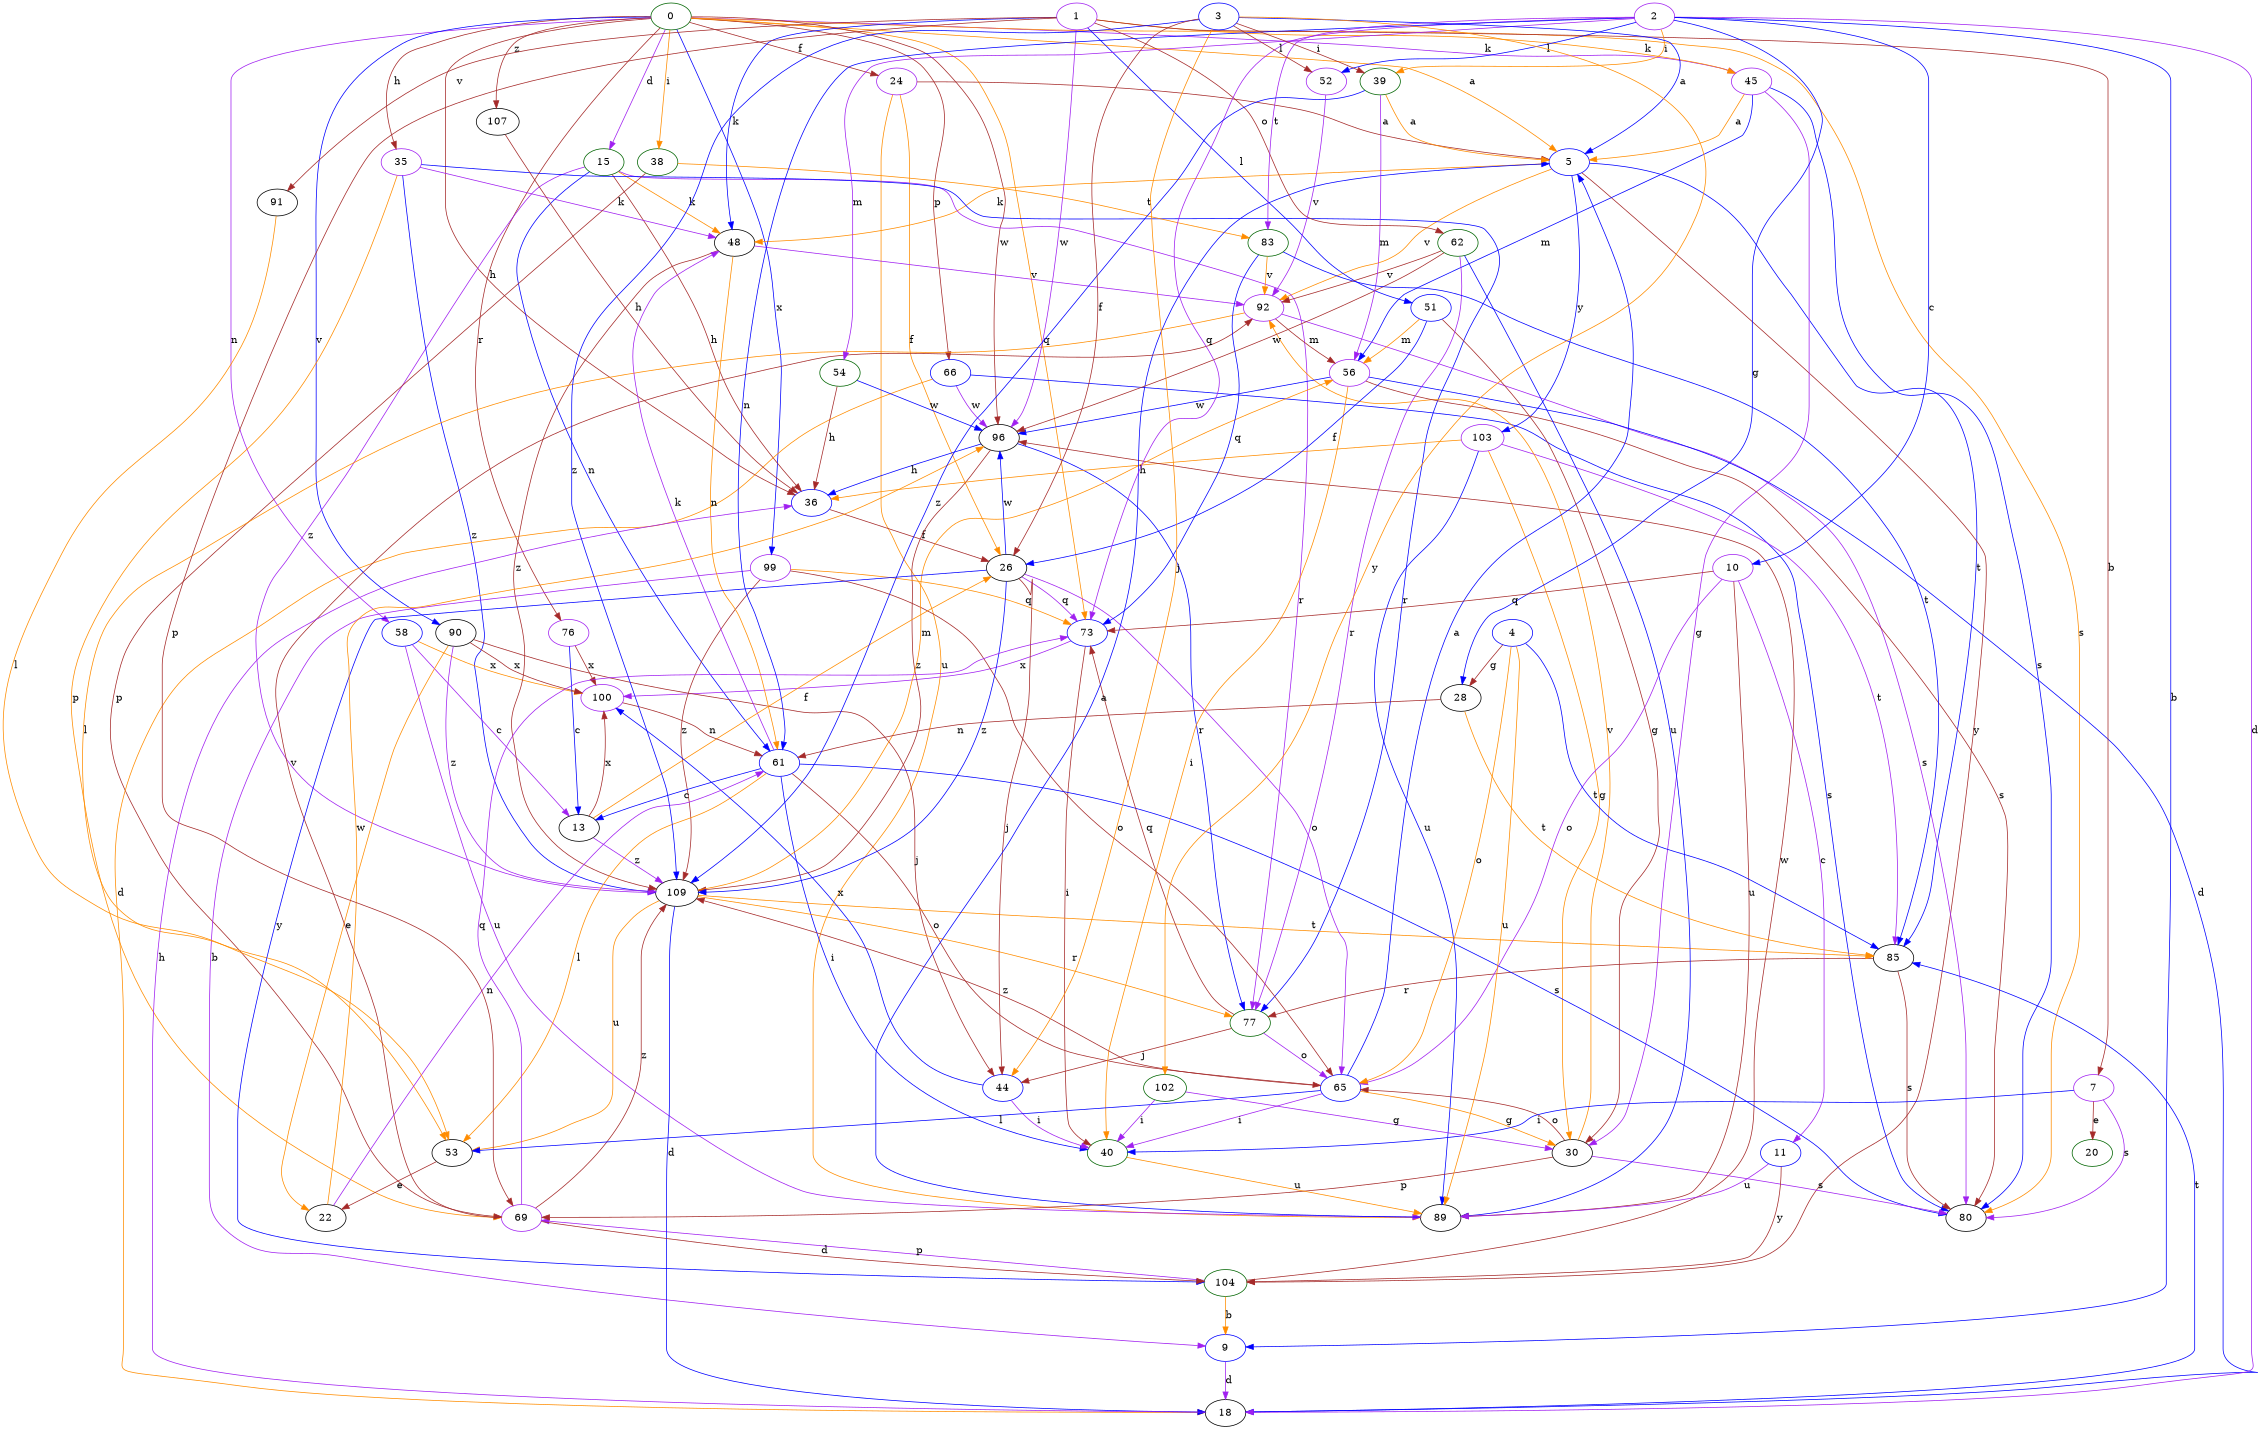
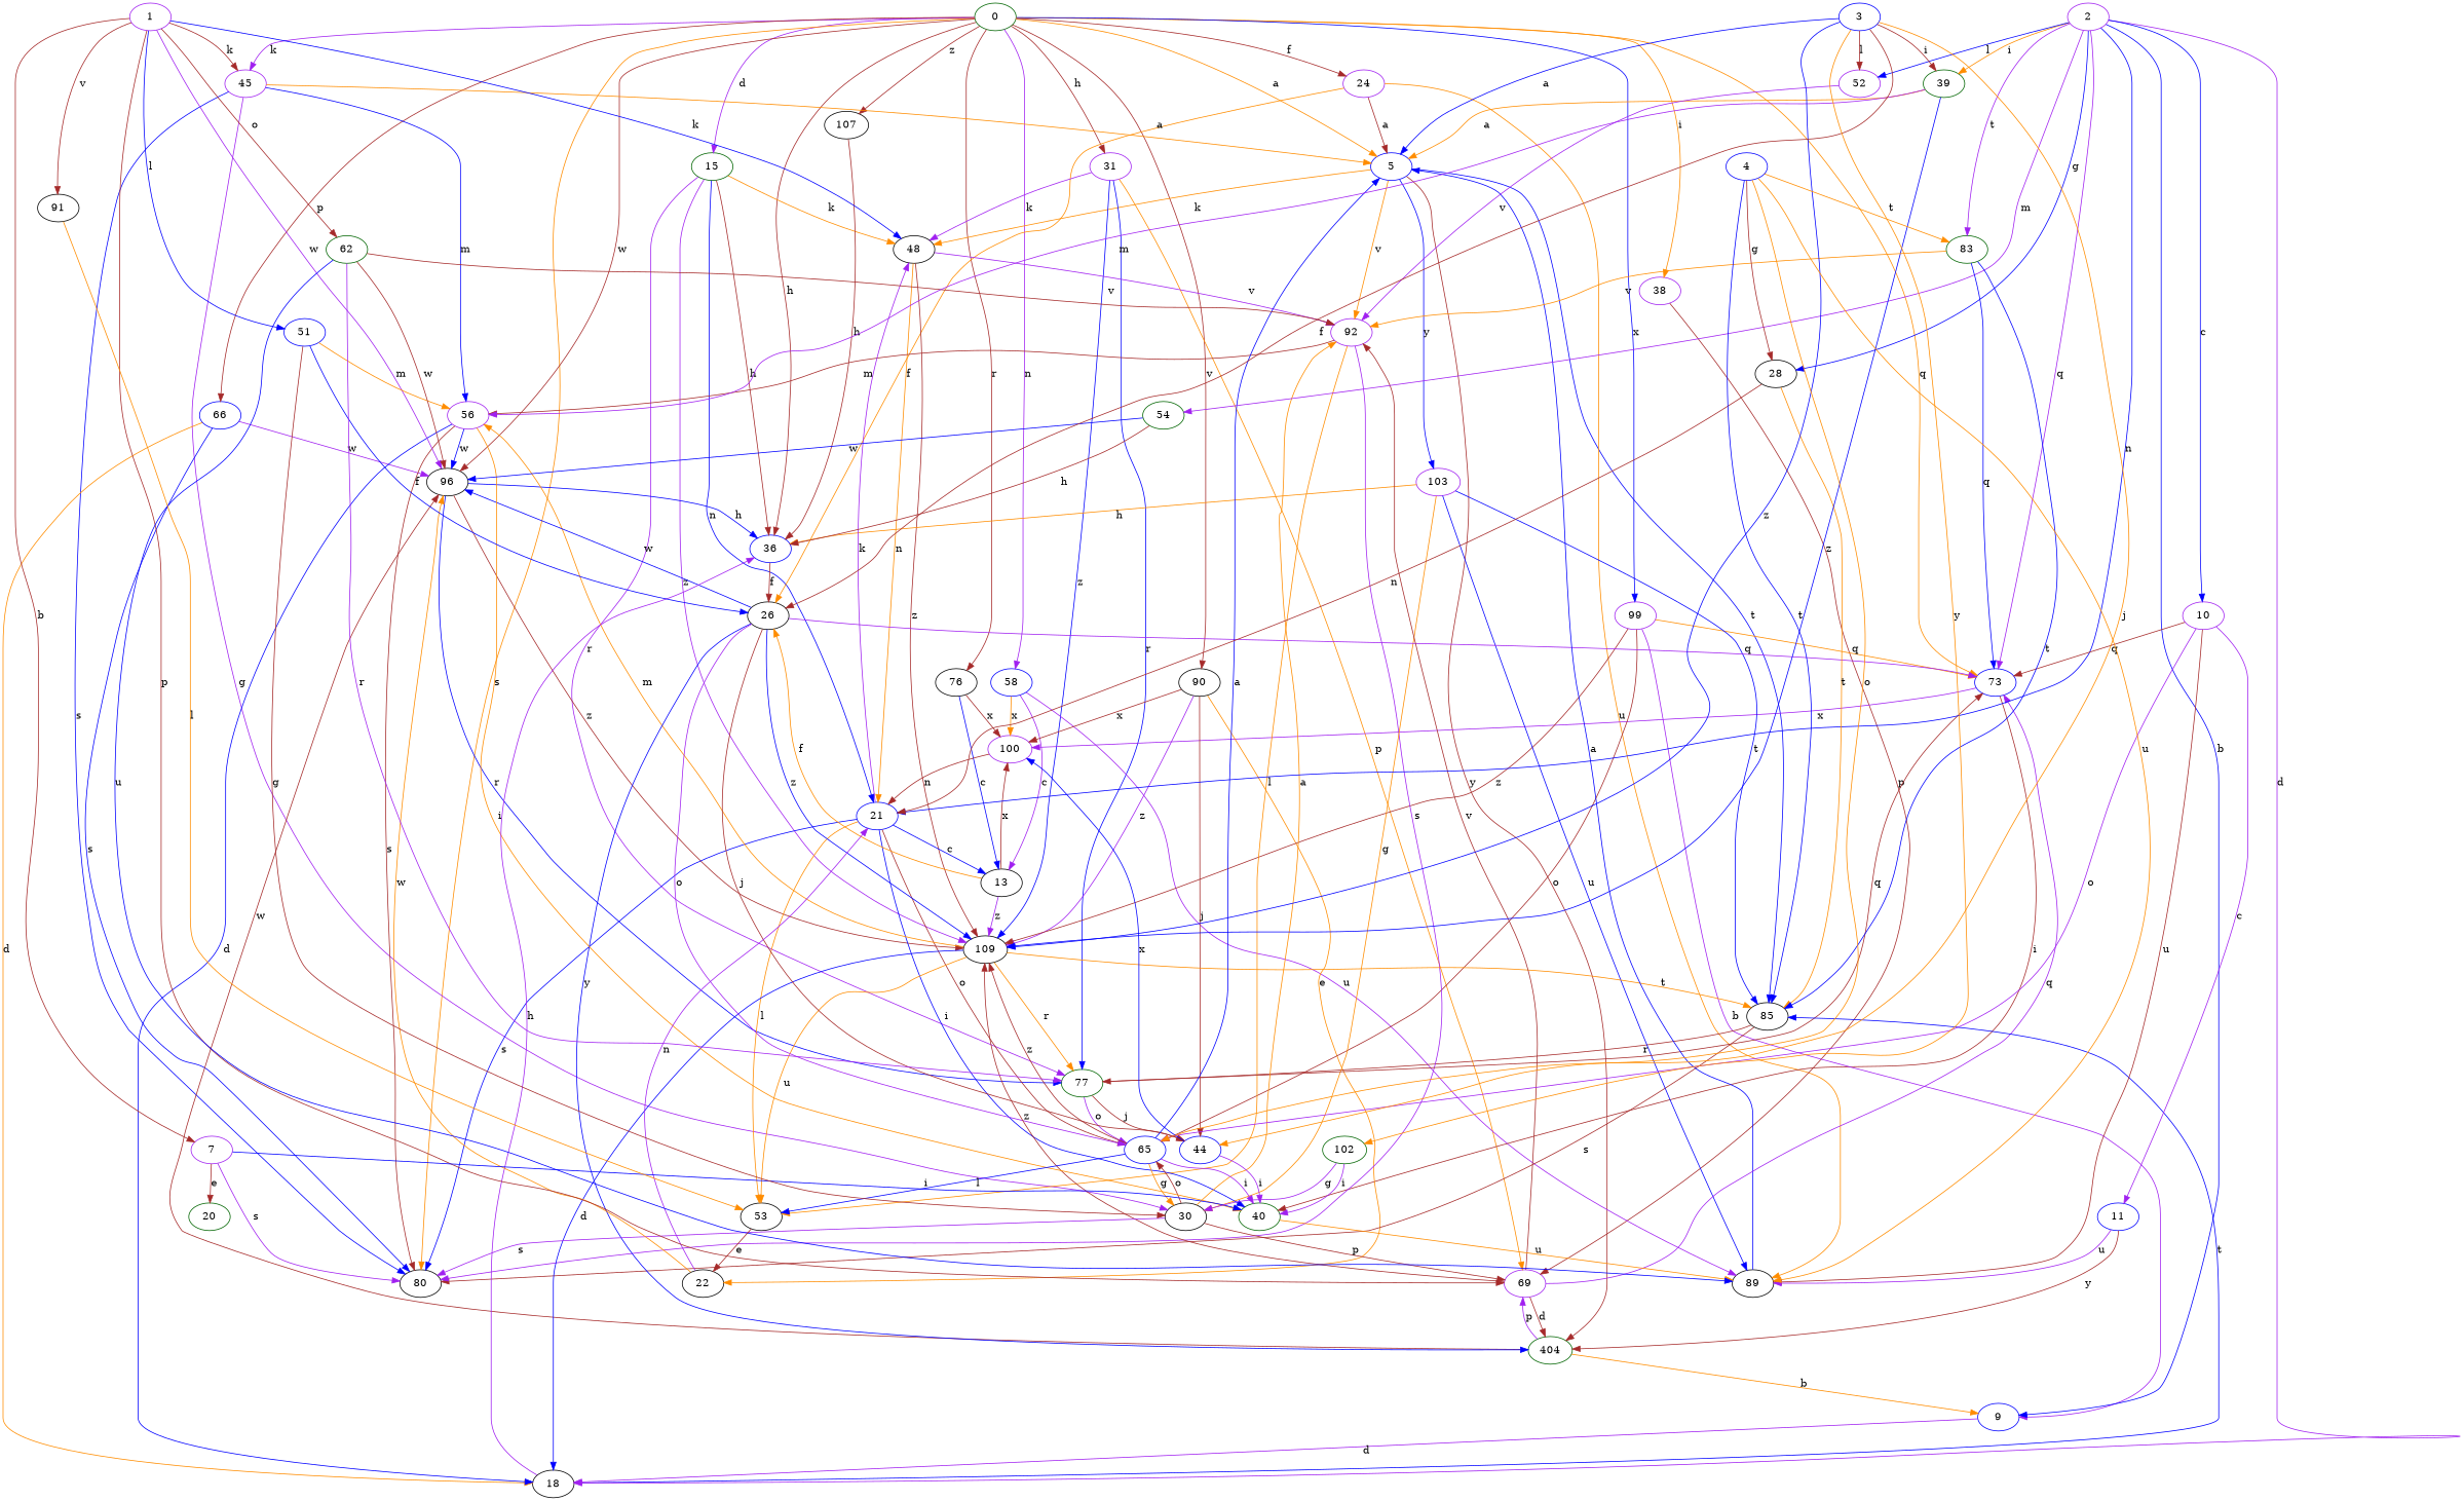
  strict digraph {
    node [color=purple]
    edge [color=brown]
    0 [color=darkgreen]
    5 [color=blue]
    15 [color=darkgreen]
    24
-   35
+   35 [label=31]
    36 [color=blue]
-   38 [color=darkgreen]
+   38
    45
    58 [color=blue]
    66 [color=blue]
    73 [color=blue]
-   76
+   76 [color=black]
    80 [color=black]
    90 [color=black]
    96 [color=black]
    99
    107 [color=black]
    48 [color=black]
    85 [color=black]
    92
    103
-   104 [color=darkgreen]
-   61 [color=blue]
+   104 [color=darkgreen label=404]
+   61 [color=blue label=21]
    109 [color=black]
    77 [color=darkgreen]
    26 [color=black]
    89 [color=black]
    69
    30 [color=black]
    56
    13 [color=black]
    100
    18 [color=black]
    40 [color=darkgreen]
    44 [color=blue]
    22 [color=black]
    9 [color=blue]
    65 [color=blue]
    1
    7
    51 [color=blue]
    62 [color=darkgreen]
    91 [color=black]
    20 [color=darkgreen]
    53 [color=black]
    2
    10
    28 [color=black]
    39 [color=darkgreen]
    52
    54 [color=darkgreen]
    83 [color=darkgreen]
    11 [color=blue]
    3 [color=blue]
    102 [color=darkgreen]
    4 [color=blue]
    0 -> 5 [color=darkorange label=a]
    0 -> 15 [color=purple label=d]
    0 -> 24 [label=f]
    0 -> 35 [label=h]
    0 -> 36 [label=h]
    0 -> 38 [color=darkorange label=i]
    0 -> 45 [color=purple label=k]
    0 -> 58 [color=purple label=n]
    0 -> 66 [label=p]
    0 -> 73 [color=darkorange label=q]
    0 -> 76 [label=r]
    0 -> 80 [color=darkorange label=s]
-   0 -> 90 [color=blue label=v]
+   0 -> 90 [label=v]
    0 -> 96 [label=w]
    0 -> 99 [color=blue label=x]
    0 -> 107 [label=z]
    5 -> 48 [color=darkorange label=k]
    5 -> 85 [color=blue label=t]
    5 -> 92 [color=darkorange label=v]
    5 -> 103 [color=blue label=y]
    5 -> 104 [label=y]
    15 -> 36 [label=h]
    15 -> 48 [color=darkorange label=k]
    15 -> 61 [color=blue label=n]
    15 -> 109 [color=purple label=z]
    15 -> 77 [color=purple label=r]
    24 -> 5 [label=a]
    24 -> 26 [color=darkorange label=f]
    24 -> 89 [color=darkorange label=u]
    35 -> 48 [color=purple label=k]
    35 -> 109 [color=blue label=z]
    35 -> 77 [color=blue label=r]
    35 -> 69 [color=darkorange label=p]
    36 -> 26 [label=f]
    38 -> 69 [label=p]
    45 -> 5 [color=darkorange label=a]
    45 -> 80 [color=blue label=s]
    45 -> 30 [color=purple label=g]
    45 -> 56 [color=blue label=m]
    58 -> 89 [color=purple label=u]
    58 -> 13 [color=purple label=c]
    58 -> 100 [color=darkorange label=x]
    66 -> 80 [color=blue label=s]
    66 -> 96 [color=purple label=w]
    66 -> 18 [color=darkorange label=d]
    73 -> 100 [color=purple label=x]
    73 -> 40 [label=i]
    76 -> 13 [color=blue label=c]
    76 -> 100 [label=x]
    90 -> 109 [color=purple label=z]
    90 -> 100 [label=x]
    90 -> 44 [label=j]
    90 -> 22 [color=darkorange label=e]
    96 -> 36 [color=blue label=h]
    96 -> 109 [label=z]
    96 -> 77 [color=blue label=r]
    99 -> 73 [color=darkorange label=q]
    99 -> 109 [label=z]
    99 -> 9 [color=purple label=b]
    99 -> 65 [label=o]
    107 -> 36 [label=h]
    48 -> 92 [color=purple label=v]
    48 -> 61 [color=darkorange label=n]
    48 -> 109 [label=z]
    85 -> 80 [label=s]
    85 -> 77 [label=r]
    92 -> 80 [color=purple label=s]
    92 -> 56 [label=m]
    92 -> 53 [color=darkorange label=l]
    103 -> 36 [color=darkorange label=h]
-   103 -> 85 [color=purple label=t]
+   103 -> 85 [color=blue label=t]
    103 -> 89 [color=blue label=u]
    103 -> 30 [color=darkorange label=g]
    104 -> 96 [label=w]
    104 -> 69 [color=purple label=p]
    104 -> 9 [color=darkorange label=b]
    61 -> 80 [color=blue label=s]
    61 -> 48 [color=purple label=k]
    61 -> 13 [color=blue label=c]
    61 -> 40 [color=blue label=i]
    61 -> 65 [label=o]
    61 -> 53 [color=darkorange label=l]
    109 -> 85 [color=darkorange label=t]
    109 -> 77 [color=darkorange label=r]
    109 -> 56 [color=darkorange label=m]
    109 -> 18 [color=blue label=d]
    109 -> 53 [color=darkorange label=u]
    77 -> 73 [label=q]
    77 -> 44 [label=j]
    77 -> 65 [color=purple label=o]
    26 -> 73 [color=purple label=q]
    26 -> 96 [color=blue label=w]
    26 -> 104 [color=blue label=y]
    26 -> 109 [color=blue label=z]
    26 -> 44 [label=j]
    26 -> 65 [color=purple label=o]
    89 -> 5 [color=blue label=a]
    69 -> 73 [color=purple label=q]
    69 -> 92 [label=v]
    69 -> 104 [label=d]
    69 -> 109 [label=z]
    30 -> 80 [color=purple label=s]
-   30 -> 92 [color=darkorange label=v]
+   30 -> 92 [color=darkorange label=a]
    30 -> 69 [label=p]
    30 -> 65 [label=o]
    56 -> 80 [label=s]
    56 -> 96 [color=blue label=w]
    56 -> 18 [color=blue label=d]
    56 -> 40 [color=darkorange label=i]
    13 -> 109 [color=purple label=z]
    13 -> 26 [color=darkorange label=f]
    13 -> 100 [label=x]
    100 -> 61 [label=n]
    18 -> 36 [color=purple label=h]
    18 -> 85 [color=blue label=t]
    40 -> 89 [color=darkorange label=u]
    44 -> 100 [color=blue label=x]
    44 -> 40 [color=purple label=i]
    22 -> 96 [color=darkorange label=w]
    22 -> 61 [color=purple label=n]
    9 -> 18 [color=purple label=d]
    65 -> 5 [color=blue label=a]
    65 -> 109 [label=z]
    65 -> 30 [color=darkorange label=g]
    65 -> 40 [color=purple label=i]
    65 -> 53 [color=blue label=l]
-   1 -> 45 [color=darkorange label=k]
+   1 -> 45 [label=k]
    1 -> 96 [color=purple label=w]
    1 -> 48 [color=blue label=k]
    1 -> 69 [label=p]
    1 -> 7 [label=b]
    1 -> 51 [color=blue label=l]
    1 -> 62 [label=o]
    1 -> 91 [label=v]
    7 -> 80 [color=purple label=s]
    7 -> 40 [color=blue label=i]
    7 -> 20 [label=e]
    51 -> 26 [color=blue label=f]
    51 -> 30 [label=g]
    51 -> 56 [color=darkorange label=m]
    62 -> 96 [label=w]
    62 -> 92 [label=v]
    62 -> 77 [color=purple label=r]
    62 -> 89 [color=blue label=u]
    91 -> 53 [color=darkorange label=l]
    53 -> 22 [label=e]
    2 -> 73 [color=purple label=q]
    2 -> 61 [color=blue label=n]
    2 -> 18 [color=purple label=d]
    2 -> 9 [color=blue label=b]
    2 -> 10 [color=blue label=c]
    2 -> 28 [color=blue label=g]
    2 -> 39 [color=darkorange label=i]
    2 -> 52 [color=blue label=l]
    2 -> 54 [color=purple label=m]
    2 -> 83 [color=purple label=t]
    10 -> 73 [label=q]
    10 -> 89 [label=u]
    10 -> 65 [color=purple label=o]
    10 -> 11 [color=purple label=c]
    28 -> 85 [color=darkorange label=t]
    28 -> 61 [label=n]
    39 -> 5 [color=darkorange label=a]
    39 -> 109 [color=blue label=z]
    39 -> 56 [color=purple label=m]
    52 -> 92 [color=purple label=v]
    54 -> 36 [label=h]
    54 -> 96 [color=blue label=w]
    83 -> 73 [color=blue label=q]
    83 -> 85 [color=blue label=t]
    83 -> 92 [color=darkorange label=v]
    11 -> 104 [label=y]
    11 -> 89 [color=purple label=u]
    3 -> 5 [color=blue label=a]
    3 -> 109 [color=blue label=z]
    3 -> 26 [label=f]
    3 -> 44 [color=darkorange label=j]
    3 -> 39 [label=i]
    3 -> 52 [label=l]
    3 -> 102 [color=darkorange label=y]
    102 -> 30 [color=purple label=g]
    102 -> 40 [color=purple label=i]
    4 -> 85 [color=blue label=t]
    4 -> 89 [color=darkorange label=u]
    4 -> 65 [color=darkorange label=o]
    4 -> 28 [label=g]
-   38 -> 83 [color=darkorange label=t]
+   4 -> 83 [color=darkorange label=t]
  }
